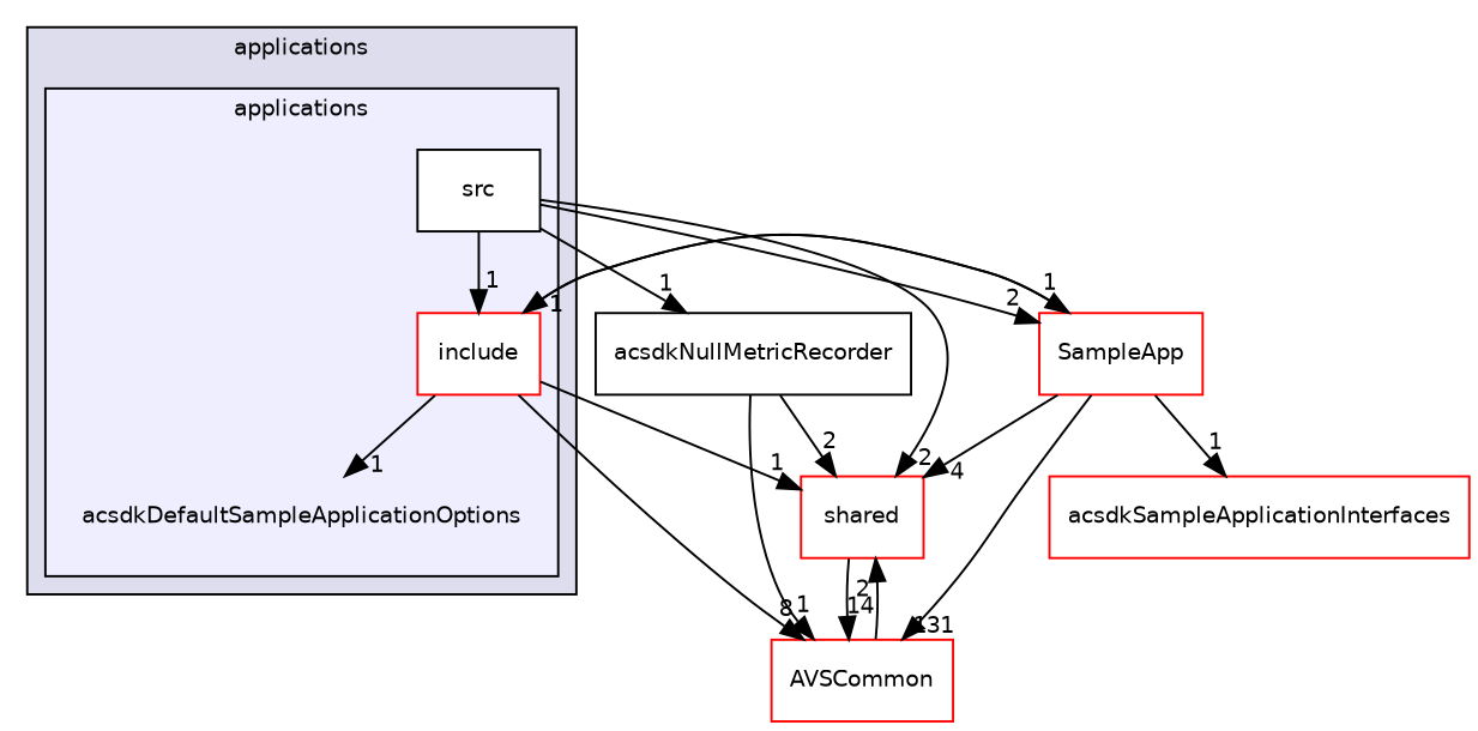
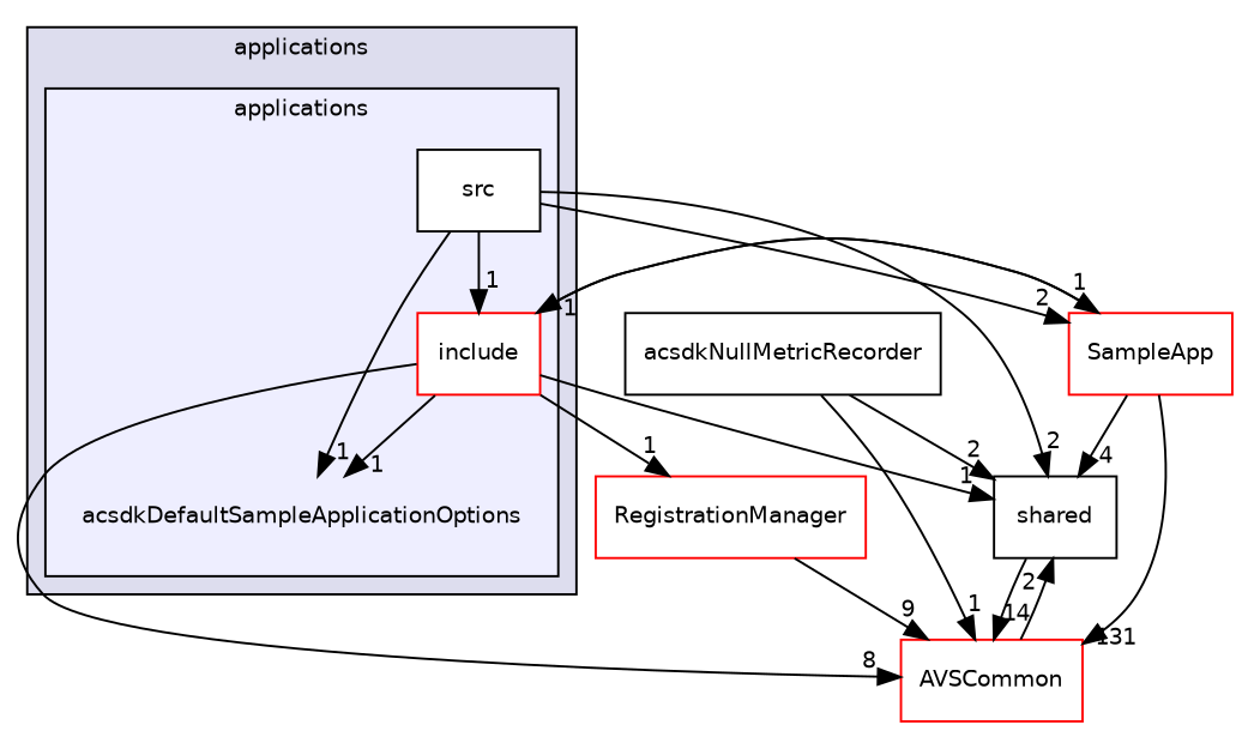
  digraph {
    compound=true
    node [fontname=Helvetica fontsize=10 shape=box color=red fillcolor=white style=filled]
    edge [headlabel=1 labeldistance=1.5 labelfontname=Helvetica labelfontsize=10]
    n1 [label=acsdkDefaultSampleApplicationOptions shape=plaintext color="" fillcolor="" style=""]
    n2 [label=include]
    n3 [color=black label=src]
-   n4 [label=shared]
+   n4 [color=black label=shared]
    n5 [label=SampleApp]
    n6 [label=AVSCommon]
+   n7 [label=RegistrationManager]
    n8 [color=black label=acsdkNullMetricRecorder]
-   n9 [label=acsdkSampleApplicationInterfaces]
    subgraph cluster_1 {
      bgcolor="#ddddee"
      fontname=Helvetica
      fontsize=10
      label=applications
      pencolor=black
      subgraph cluster_2 {
        bgcolor="#eeeeff"
        fontname=Helvetica
        fontsize=10
        label=applications
        pencolor=black
        n1
        n2
        n3
      }
    }
    n2 -> n1
    n2 -> n4
    n2 -> n5
    n2 -> n6 [headlabel=8]
+   n2 -> n7
    n3 -> n2
    n3 -> n4 [headlabel=2]
    n3 -> n5 [headlabel=2]
-   n3 -> n8
+   n3 -> n1
    n4 -> n6 [headlabel=14]
    n5 -> n2
    n5 -> n4 [headlabel=4]
    n5 -> n6 [headlabel=131]
-   n5 -> n9
    n6 -> n4 [headlabel=2]
+   n7 -> n6 [headlabel=9]
    n8 -> n4 [headlabel=2]
    n8 -> n6
  }
